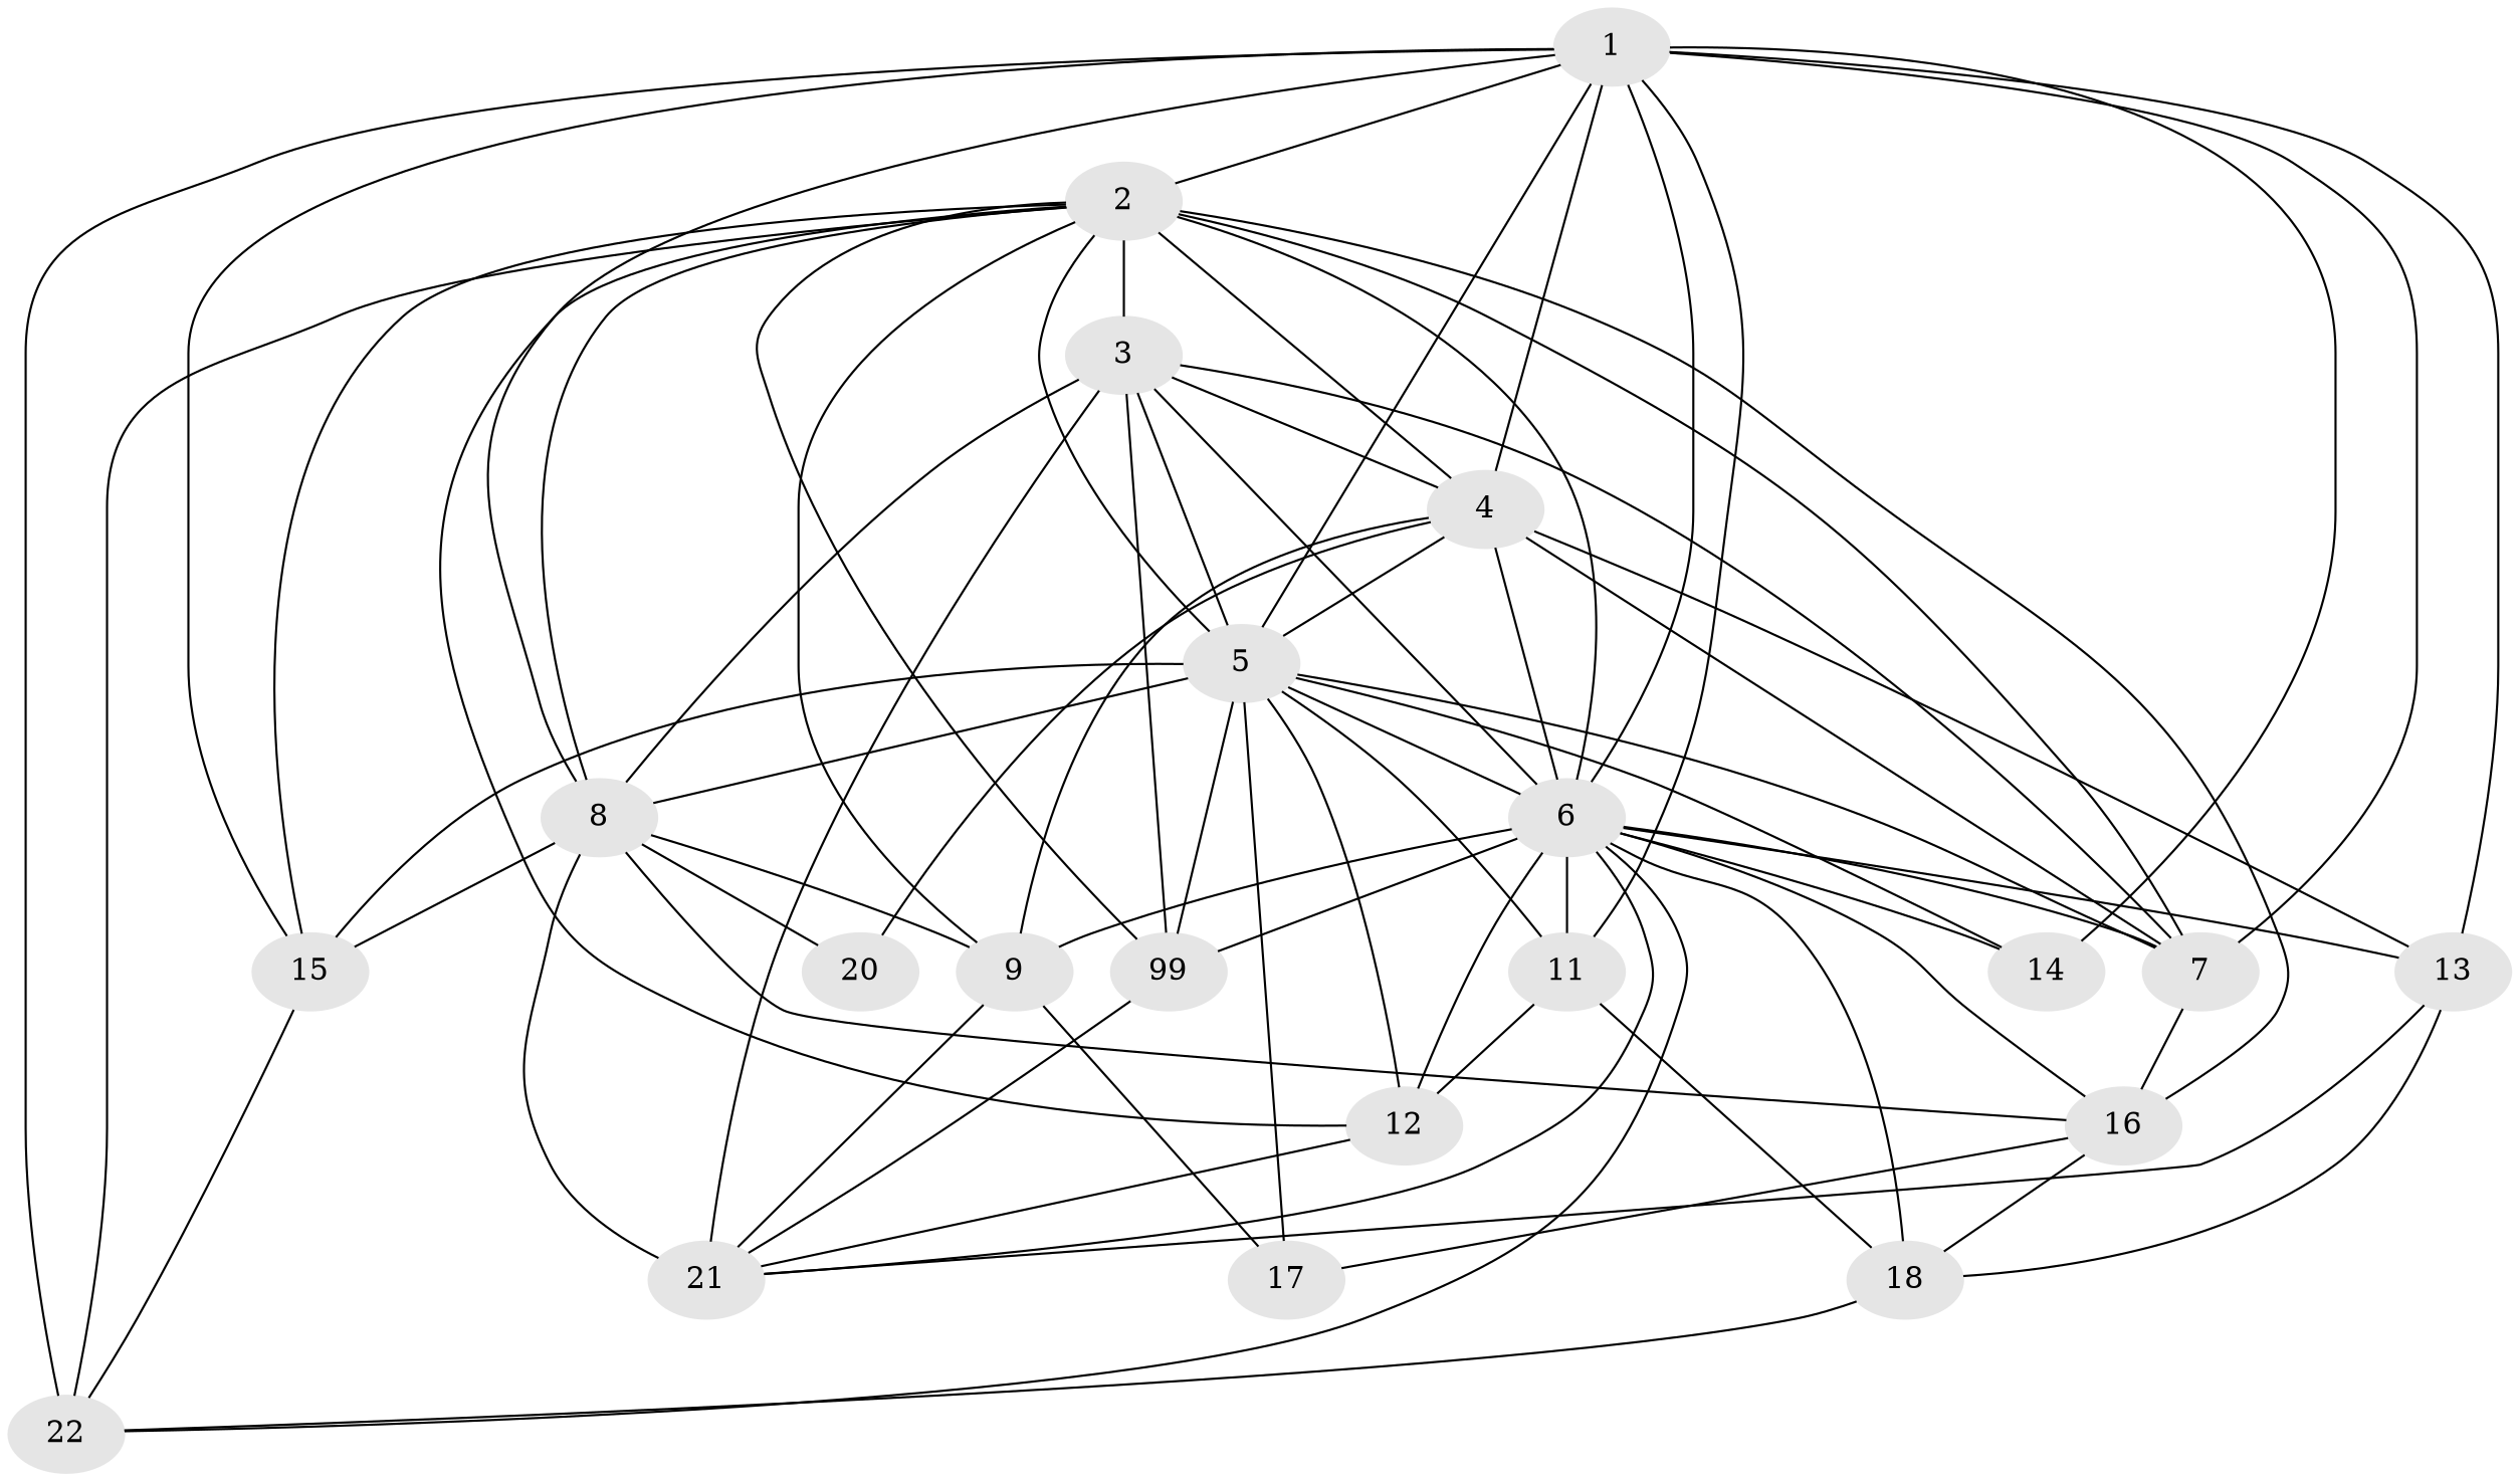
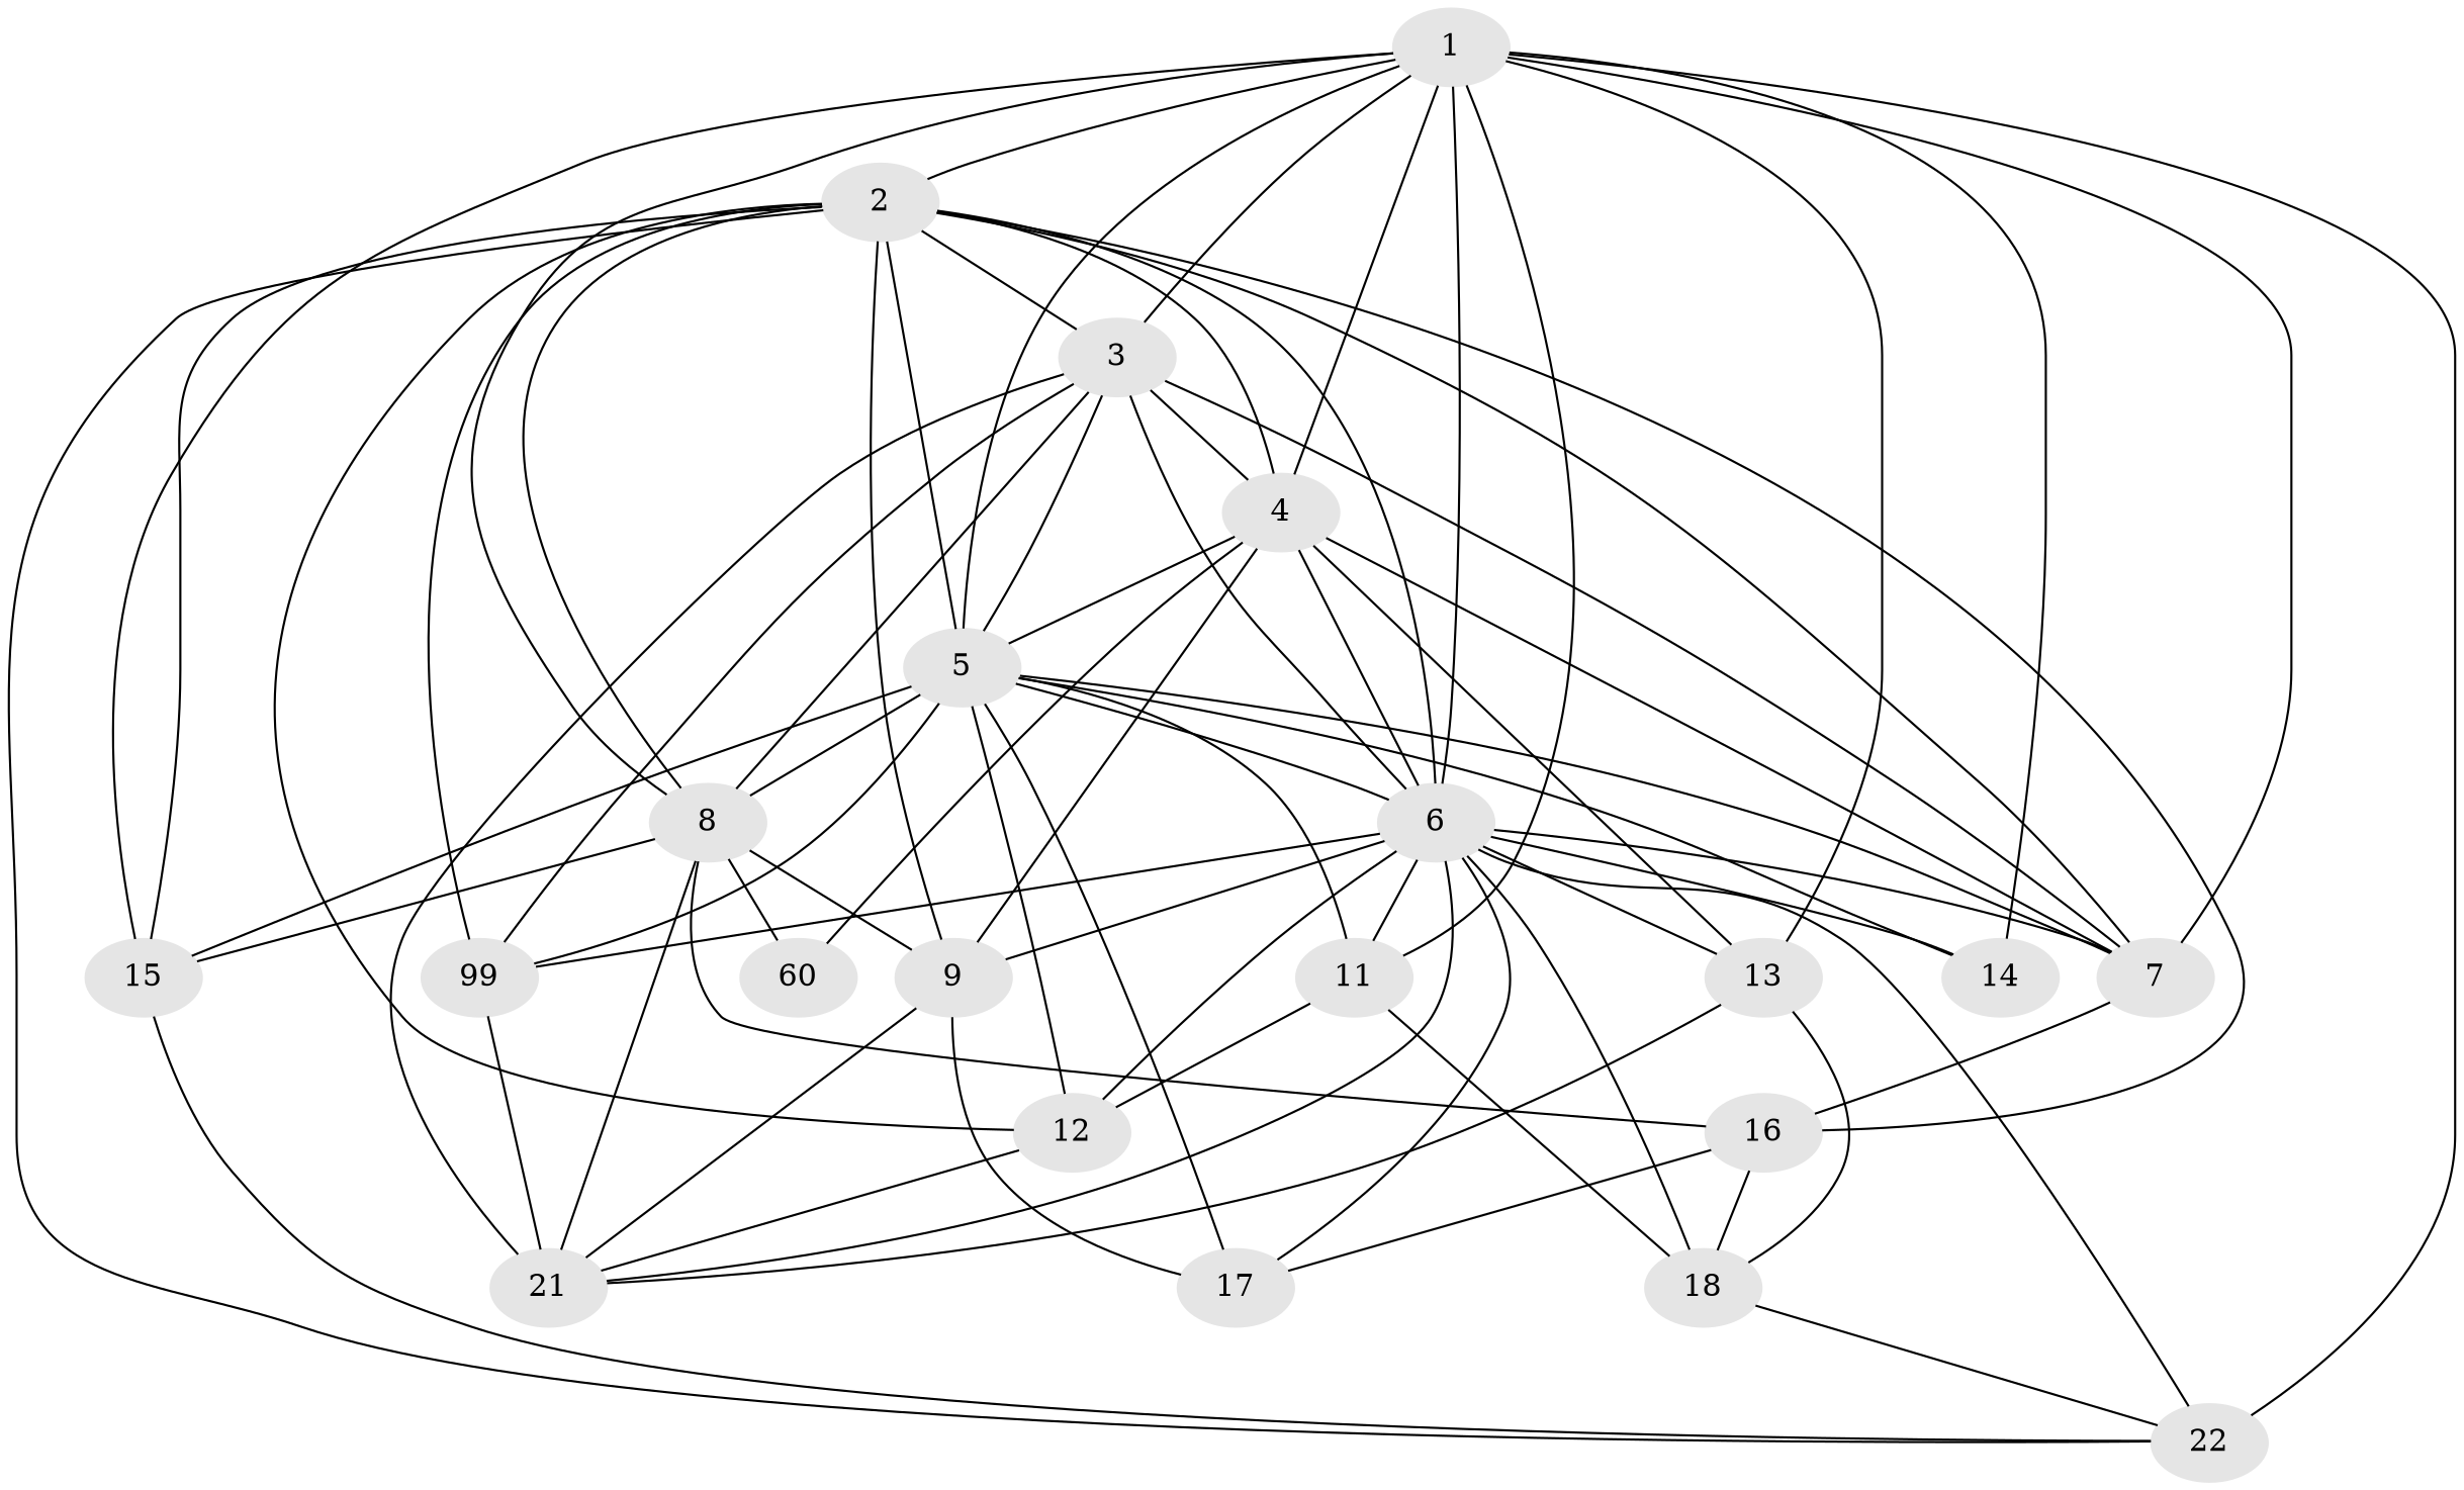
  graph {
    node [color=gray90 style=filled]
    edge [weight=1.0]
    1
    2
    3
    4
    5
    6
    7
    8
    11
    13
    14
    15
    22
    9
    12
    16
    n17 [label=99]
    21
-   20
+   20 [label=60]
    17
    18
    1 -- 2 [weight=4.0]
+   1 -- 3 [weight=4.0]
    1 -- 4 [weight=3.0]
    1 -- 5 [weight=2.0]
    1 -- 6 [weight=3.0]
    1 -- 7 [weight=2.0]
    1 -- 8
    1 -- 11
    1 -- 13 [weight=4.0]
    1 -- 14
    1 -- 15
    1 -- 22 [weight=4.0]
    2 -- 3 [weight=4.0]
    2 -- 4 [weight=2.0]
    2 -- 5 [weight=3.0]
    2 -- 6 [weight=2.0]
    2 -- 7 [weight=2.0]
    2 -- 8
    2 -- 15
    2 -- 22
    2 -- 9
    2 -- 12 [weight=4.0]
    2 -- 16
    2 -- n17
    3 -- 4 [weight=2.0]
    3 -- 5 [weight=2.0]
    3 -- 6 [weight=2.0]
    3 -- 7 [weight=3.0]
    3 -- 8
    3 -- n17 [weight=6.0]
    3 -- 21 [weight=4.0]
    4 -- 5
    4 -- 6
    4 -- 7
    4 -- 13
    4 -- 9
    4 -- 20 [weight=2.0]
    5 -- 6
    5 -- 7
    5 -- 8
    5 -- 11
    5 -- 14
    5 -- 15
    5 -- 12
    5 -- n17 [weight=3.0]
    5 -- 17 [weight=5.0]
    6 -- 7
    6 -- 11
    6 -- 13 [weight=3.0]
    6 -- 14
    6 -- 22
    6 -- 9 [weight=5.0]
    6 -- 12
-   6 -- 16 [weight=2.0]
+   6 -- 17 [weight=2.0]
    6 -- n17
    6 -- 21
    6 -- 18
    7 -- 16 [weight=4.0]
    8 -- 15
    8 -- 9
    8 -- 16
    8 -- 21
    8 -- 20
    11 -- 12
    11 -- 18 [weight=2.0]
    13 -- 21
    13 -- 18
    15 -- 22
    9 -- 21
    9 -- 17 [weight=3.0]
    12 -- 21
    16 -- 17
    16 -- 18
    n17 -- 21
    18 -- 22
  }
